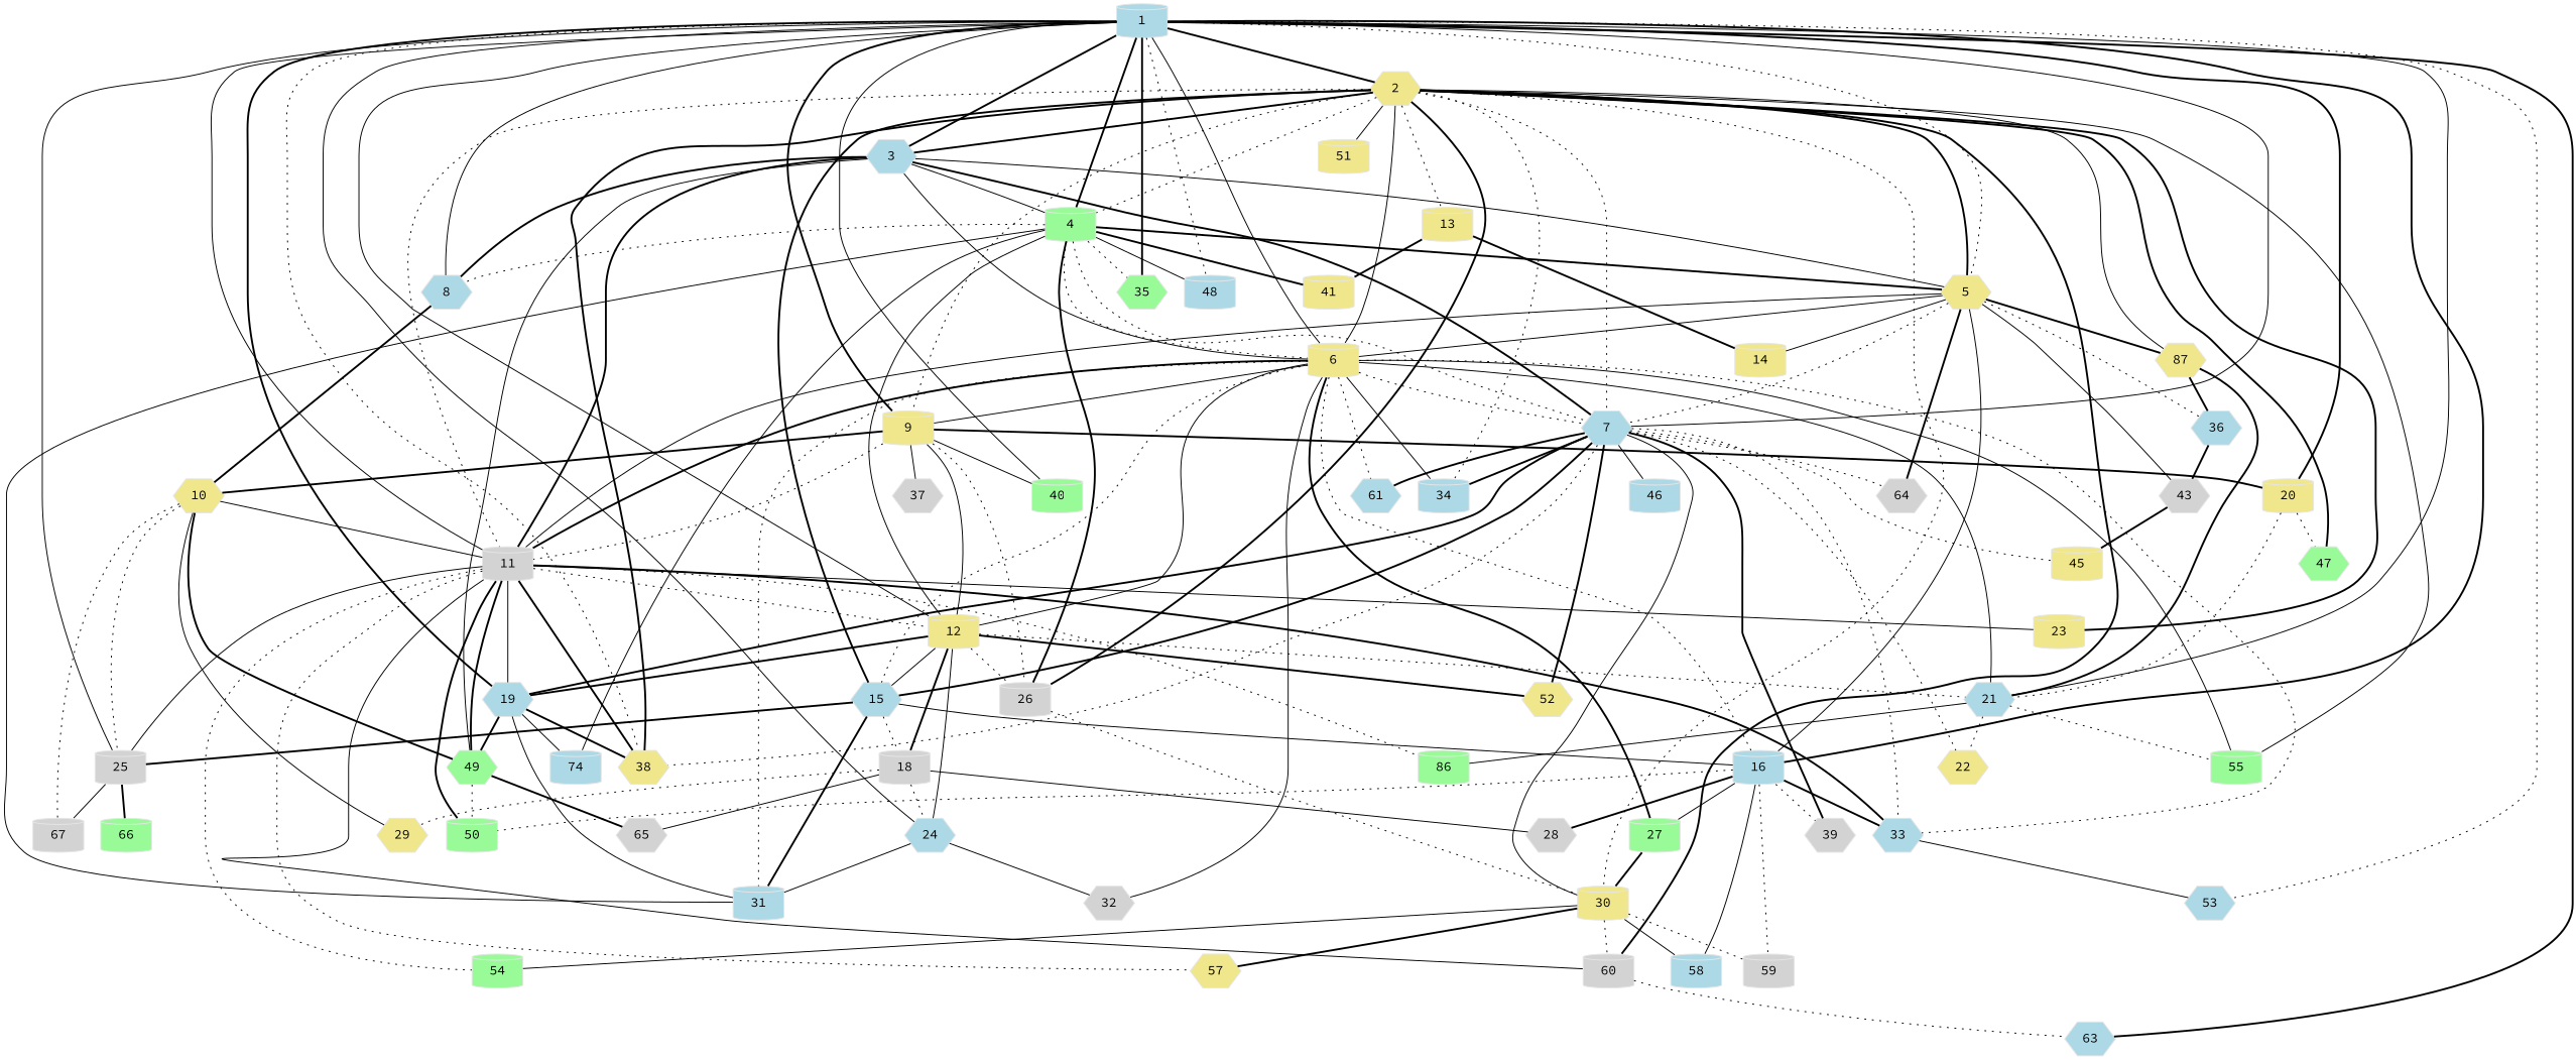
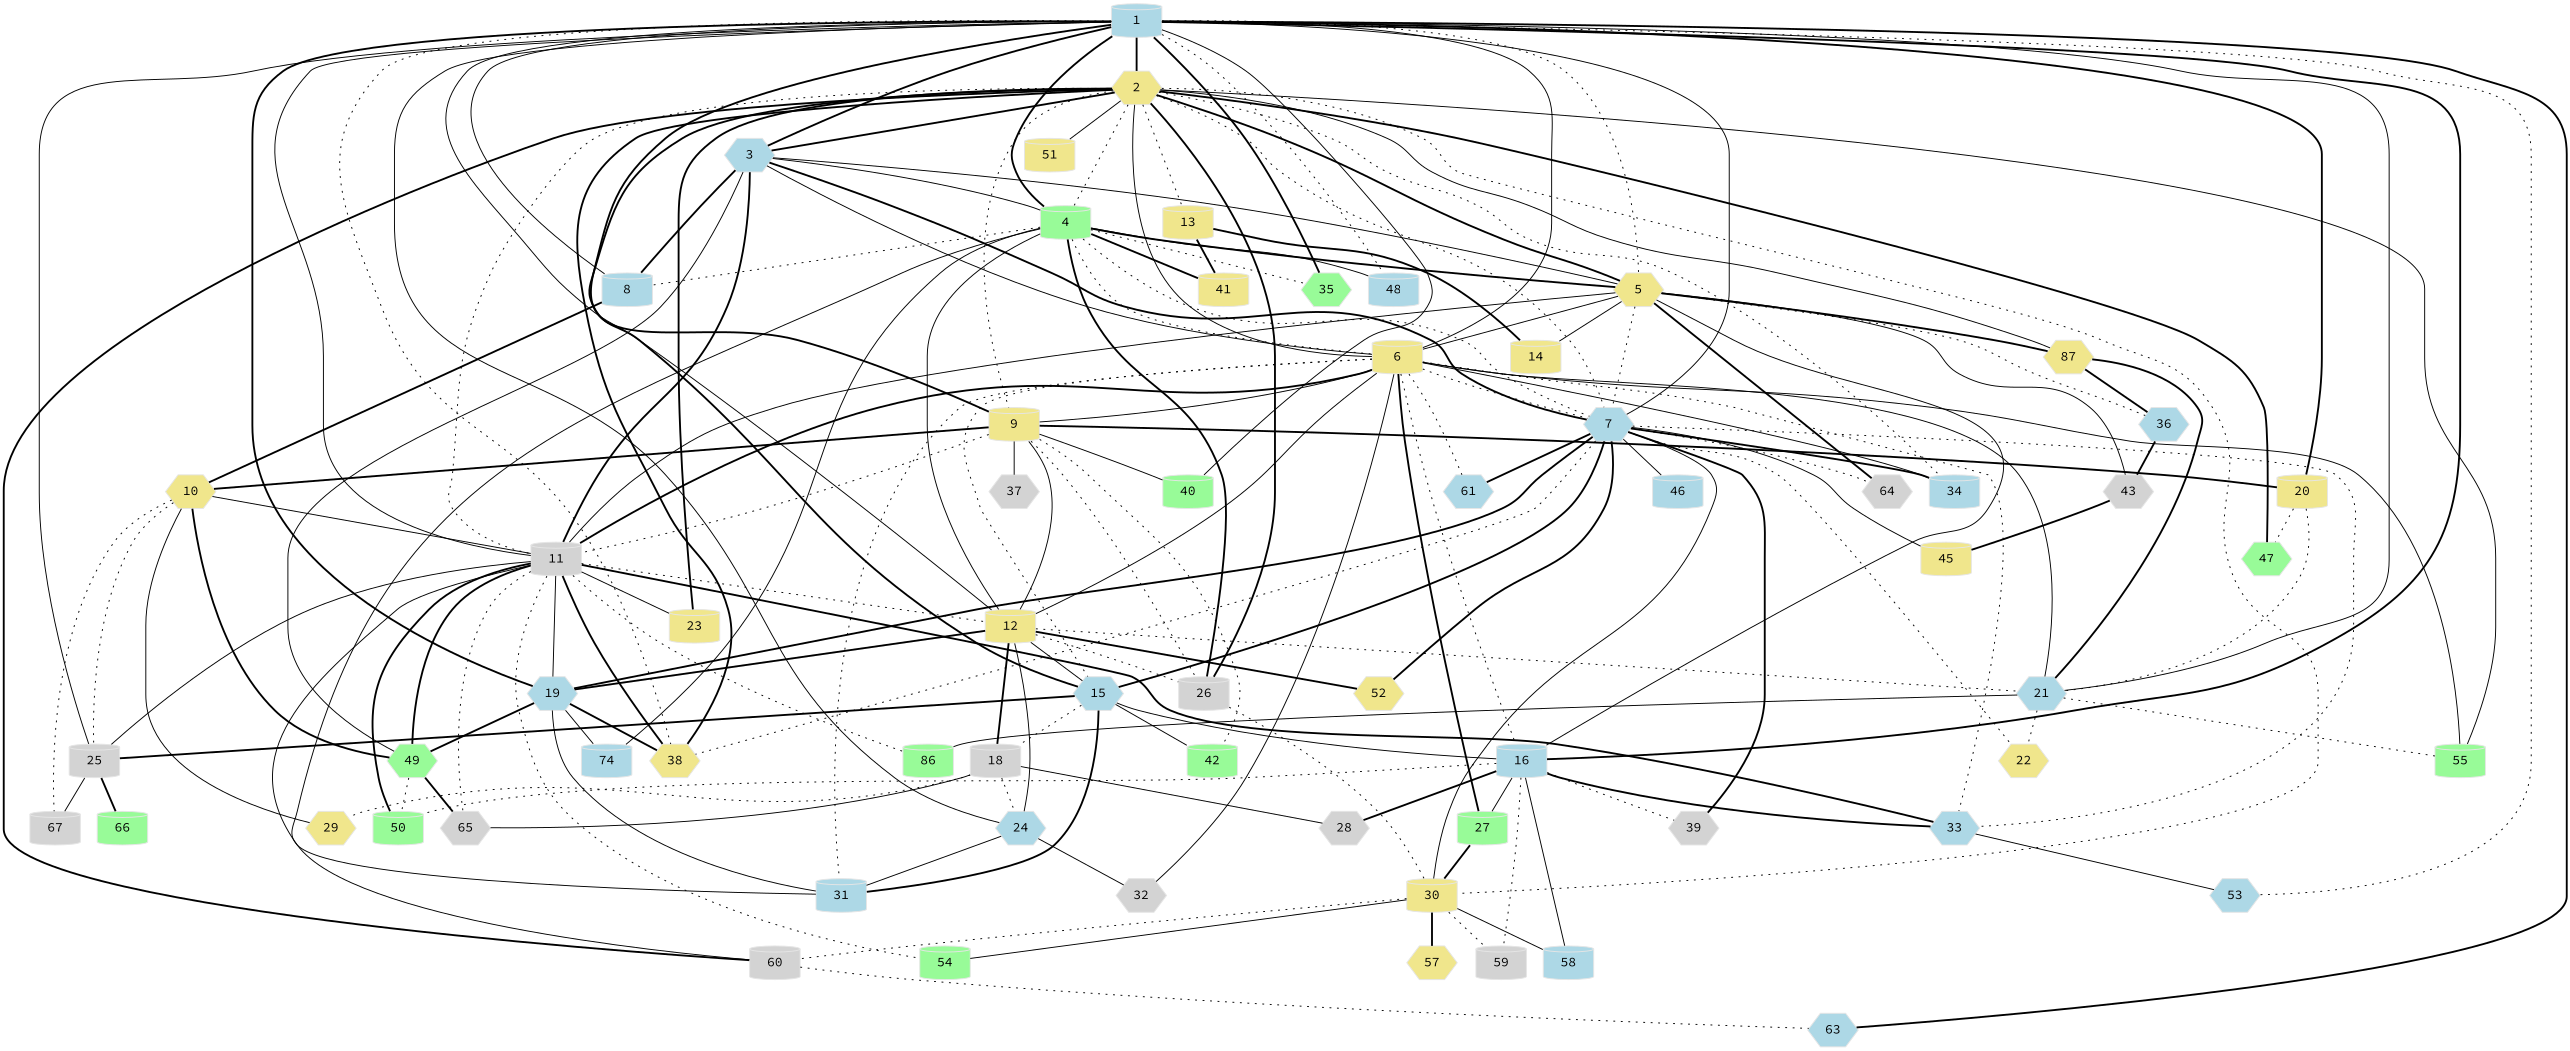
  graph {
    fontname="Source Code Pro"
    node [color=gray90 fillcolor=lightblue fontname="Source Code Pro" shape=cylinder style=filled]
    edge [fontname="Source Code Pro" style=bold weight=1.0]
    1
    2 [fillcolor=khaki shape=hexagon]
    3 [shape=hexagon]
    4 [fillcolor=palegreen]
    5 [fillcolor=khaki shape=hexagon]
    6 [fillcolor=khaki]
    7 [shape=hexagon]
-   8 [shape=hexagon]
+   8
    9 [fillcolor=khaki]
    11 [fillcolor=lightgrey]
    12 [fillcolor=khaki]
    16
    19 [shape=hexagon]
    20 [fillcolor=khaki]
    21 [shape=hexagon]
    24 [shape=hexagon]
    25 [fillcolor=lightgrey]
    35 [fillcolor=palegreen shape=hexagon]
    38 [fillcolor=khaki shape=hexagon]
    40 [fillcolor=palegreen]
    48
    53 [shape=hexagon]
    63 [shape=hexagon]
    13 [fillcolor=khaki]
    15 [shape=hexagon]
    n26 [fillcolor=khaki label=87 shape=hexagon]
    23 [fillcolor=khaki]
    26 [fillcolor=lightgrey]
    30 [fillcolor=khaki]
    34
    47 [fillcolor=palegreen shape=hexagon]
    51 [fillcolor=khaki]
    55 [fillcolor=palegreen]
    60 [fillcolor=lightgrey]
    49 [fillcolor=palegreen shape=hexagon]
    31
    41 [fillcolor=khaki]
    n38 [label=74]
    14 [fillcolor=khaki]
    36 [shape=hexagon]
    43 [fillcolor=lightgrey shape=hexagon]
    64 [fillcolor=lightgrey shape=hexagon]
    27 [fillcolor=palegreen]
    32 [fillcolor=lightgrey shape=hexagon]
    33 [shape=hexagon]
    61 [shape=hexagon]
    22 [fillcolor=khaki shape=hexagon]
    39 [fillcolor=lightgrey shape=hexagon]
    45 [fillcolor=khaki]
    46
    52 [fillcolor=khaki shape=hexagon]
    10 [fillcolor=khaki shape=hexagon]
    37 [fillcolor=lightgrey shape=hexagon]
+   42 [fillcolor=palegreen]
    50 [fillcolor=palegreen]
    54 [fillcolor=palegreen]
    n57 [fillcolor=palegreen label=86]
    57 [fillcolor=khaki shape=hexagon]
    18 [fillcolor=lightgrey]
    28 [fillcolor=lightgrey shape=hexagon]
    58
    59 [fillcolor=lightgrey]
    67 [fillcolor=lightgrey]
    66 [fillcolor=palegreen]
    65 [fillcolor=lightgrey shape=hexagon]
    29 [fillcolor=khaki shape=hexagon]
    1 -- 2 [weight=4.0]
    1 -- 3 [weight=2.0]
    1 -- 4 [weight=3.0]
    1 -- 5 [style=dotted weight=2.0]
    1 -- 6 [style=solid weight=4.0]
    1 -- 7 [style=solid weight=2.0]
    1 -- 8 [style=solid]
    1 -- 9
    1 -- 11 [style=solid]
    1 -- 12 [style=solid]
    1 -- 16
    1 -- 19 [weight=2.0]
    1 -- 20
    1 -- 21 [style=solid]
    1 -- 24 [style=solid]
    1 -- 25 [style=solid]
    1 -- 35
    1 -- 38 [style=dotted weight=4.0]
    1 -- 40 [style=solid]
    1 -- 48 [style=dotted]
    1 -- 53 [style=dotted]
    1 -- 63
    2 -- 3 [weight=2.0]
    2 -- 4 [style=dotted weight=3.0]
    2 -- 5 [weight=3.0]
    2 -- 6 [style=solid weight=4.0]
    2 -- 7 [style=dotted weight=3.0]
    2 -- 9 [style=dotted]
    2 -- 11 [style=dotted]
    2 -- 38
    2 -- 13 [style=dotted]
    2 -- 15
    2 -- n26 [style=solid]
    2 -- 23
    2 -- 26
    2 -- 30 [style=dotted]
    2 -- 34 [style=dotted]
    2 -- 47
    2 -- 51 [style=solid weight=2.0]
    2 -- 55 [style=solid]
    2 -- 60
    3 -- 4 [style=solid]
    3 -- 5 [style=solid]
    3 -- 6 [style=solid weight=3.0]
    3 -- 7
    3 -- 8
    3 -- 11 [weight=12.0]
    3 -- 49 [style=solid]
    4 -- 5
    4 -- 6 [style=dotted weight=2.0]
    4 -- 7 [style=dotted]
    4 -- 8 [style=dotted weight=2.0]
    4 -- 12 [style=solid]
    4 -- 35 [style=dotted]
    4 -- 48 [style=solid]
    4 -- 26
    4 -- 31 [style=solid]
    4 -- 41
    4 -- n38 [style=solid]
    5 -- 6 [style=solid weight=2.0]
    5 -- 7 [style=dotted]
    5 -- 11 [style=solid]
    5 -- 16 [style=solid]
    5 -- n26 [weight=2.0]
    5 -- 14 [style=solid]
    5 -- 36 [style=dotted]
    5 -- 43 [style=solid]
    5 -- 64
    6 -- 7 [style=dotted weight=2.0]
    6 -- 9 [style=solid]
    6 -- 11
    6 -- 12 [style=solid]
    6 -- 16 [style=dotted]
    6 -- 21 [style=solid weight=9.0]
    6 -- 15 [style=dotted]
    6 -- 34 [style=solid]
    6 -- 55 [style=solid]
    6 -- 31 [style=dotted weight=2.0]
    6 -- 27
    6 -- 32 [style=solid]
    6 -- 33 [style=dotted]
    6 -- 61 [style=dotted]
    7 -- 19 [weight=2.0]
    7 -- 38 [style=dotted]
    7 -- 15
    7 -- 30 [style=solid]
    7 -- 34
    7 -- 64 [style=dotted]
    7 -- 33 [style=dotted]
    7 -- 61
    7 -- 22 [style=dotted]
    7 -- 39
-   7 -- 45 [style=dotted]
+   7 -- 45 [style=solid]
    7 -- 46 [style=solid]
    7 -- 52
    8 -- 10
    9 -- 11 [style=dotted weight=3.0]
    9 -- 12 [style=solid]
    9 -- 20
    9 -- 40 [style=solid]
    9 -- 26 [style=dotted]
    9 -- 10
    9 -- 37 [style=solid]
+   9 -- 42 [style=dotted]
    11 -- 12 [style=dotted]
    11 -- 19 [style=solid]
    11 -- 25 [style=solid]
    11 -- 38
    11 -- 23 [style=solid]
    11 -- 60 [style=solid]
    11 -- 49
    11 -- 33
    11 -- 50
    11 -- 54 [style=dotted]
    11 -- n57 [style=dotted]
-   11 -- 57 [style=dotted]
+   11 -- 65 [style=dotted]
    12 -- 19
    12 -- 21 [style=dotted weight=2.0]
    12 -- 24 [style=solid weight=2.0]
    12 -- 15 [style=solid weight=3.0]
    12 -- 26 [style=dotted]
    12 -- 52
    12 -- 18
    16 -- 27 [style=solid]
    16 -- 33
    16 -- 39 [style=dotted]
    16 -- 50 [style=dotted]
    16 -- 28
    16 -- 58 [style=solid]
    16 -- 59 [style=dotted]
    19 -- 38
    19 -- 49
    19 -- 31 [style=solid]
    19 -- n38 [style=solid]
    20 -- 21 [style=dotted]
    20 -- 47 [style=dotted]
    21 -- 55 [style=dotted]
    21 -- 22 [style=dotted]
    21 -- n57 [style=solid]
    24 -- 31 [style=solid]
    24 -- 32 [style=solid]
    25 -- 67 [style=solid]
    25 -- 66
    13 -- 41
    13 -- 14
    15 -- 16 [style=solid]
    15 -- 25
    15 -- 31
+   15 -- 42 [style=solid]
    15 -- 18 [style=dotted]
    n26 -- 21
    n26 -- 36
    26 -- 30 [style=dotted]
    30 -- 60 [style=dotted]
    30 -- 54 [style=solid]
    30 -- 57
    30 -- 58 [style=solid]
    30 -- 59 [style=dotted]
    60 -- 63 [style=dotted]
    49 -- 50 [style=dotted]
    49 -- 65
    36 -- 43
    43 -- 45
    27 -- 30
    33 -- 53 [style=solid]
    10 -- 11 [style=solid weight=2.0]
    10 -- 25 [style=dotted]
    10 -- 49
    10 -- 67 [style=dotted]
    10 -- 29 [style=solid]
    18 -- 24 [style=dotted]
    18 -- 28 [style=solid]
    18 -- 65 [style=solid]
    18 -- 29 [style=dotted]
  }
